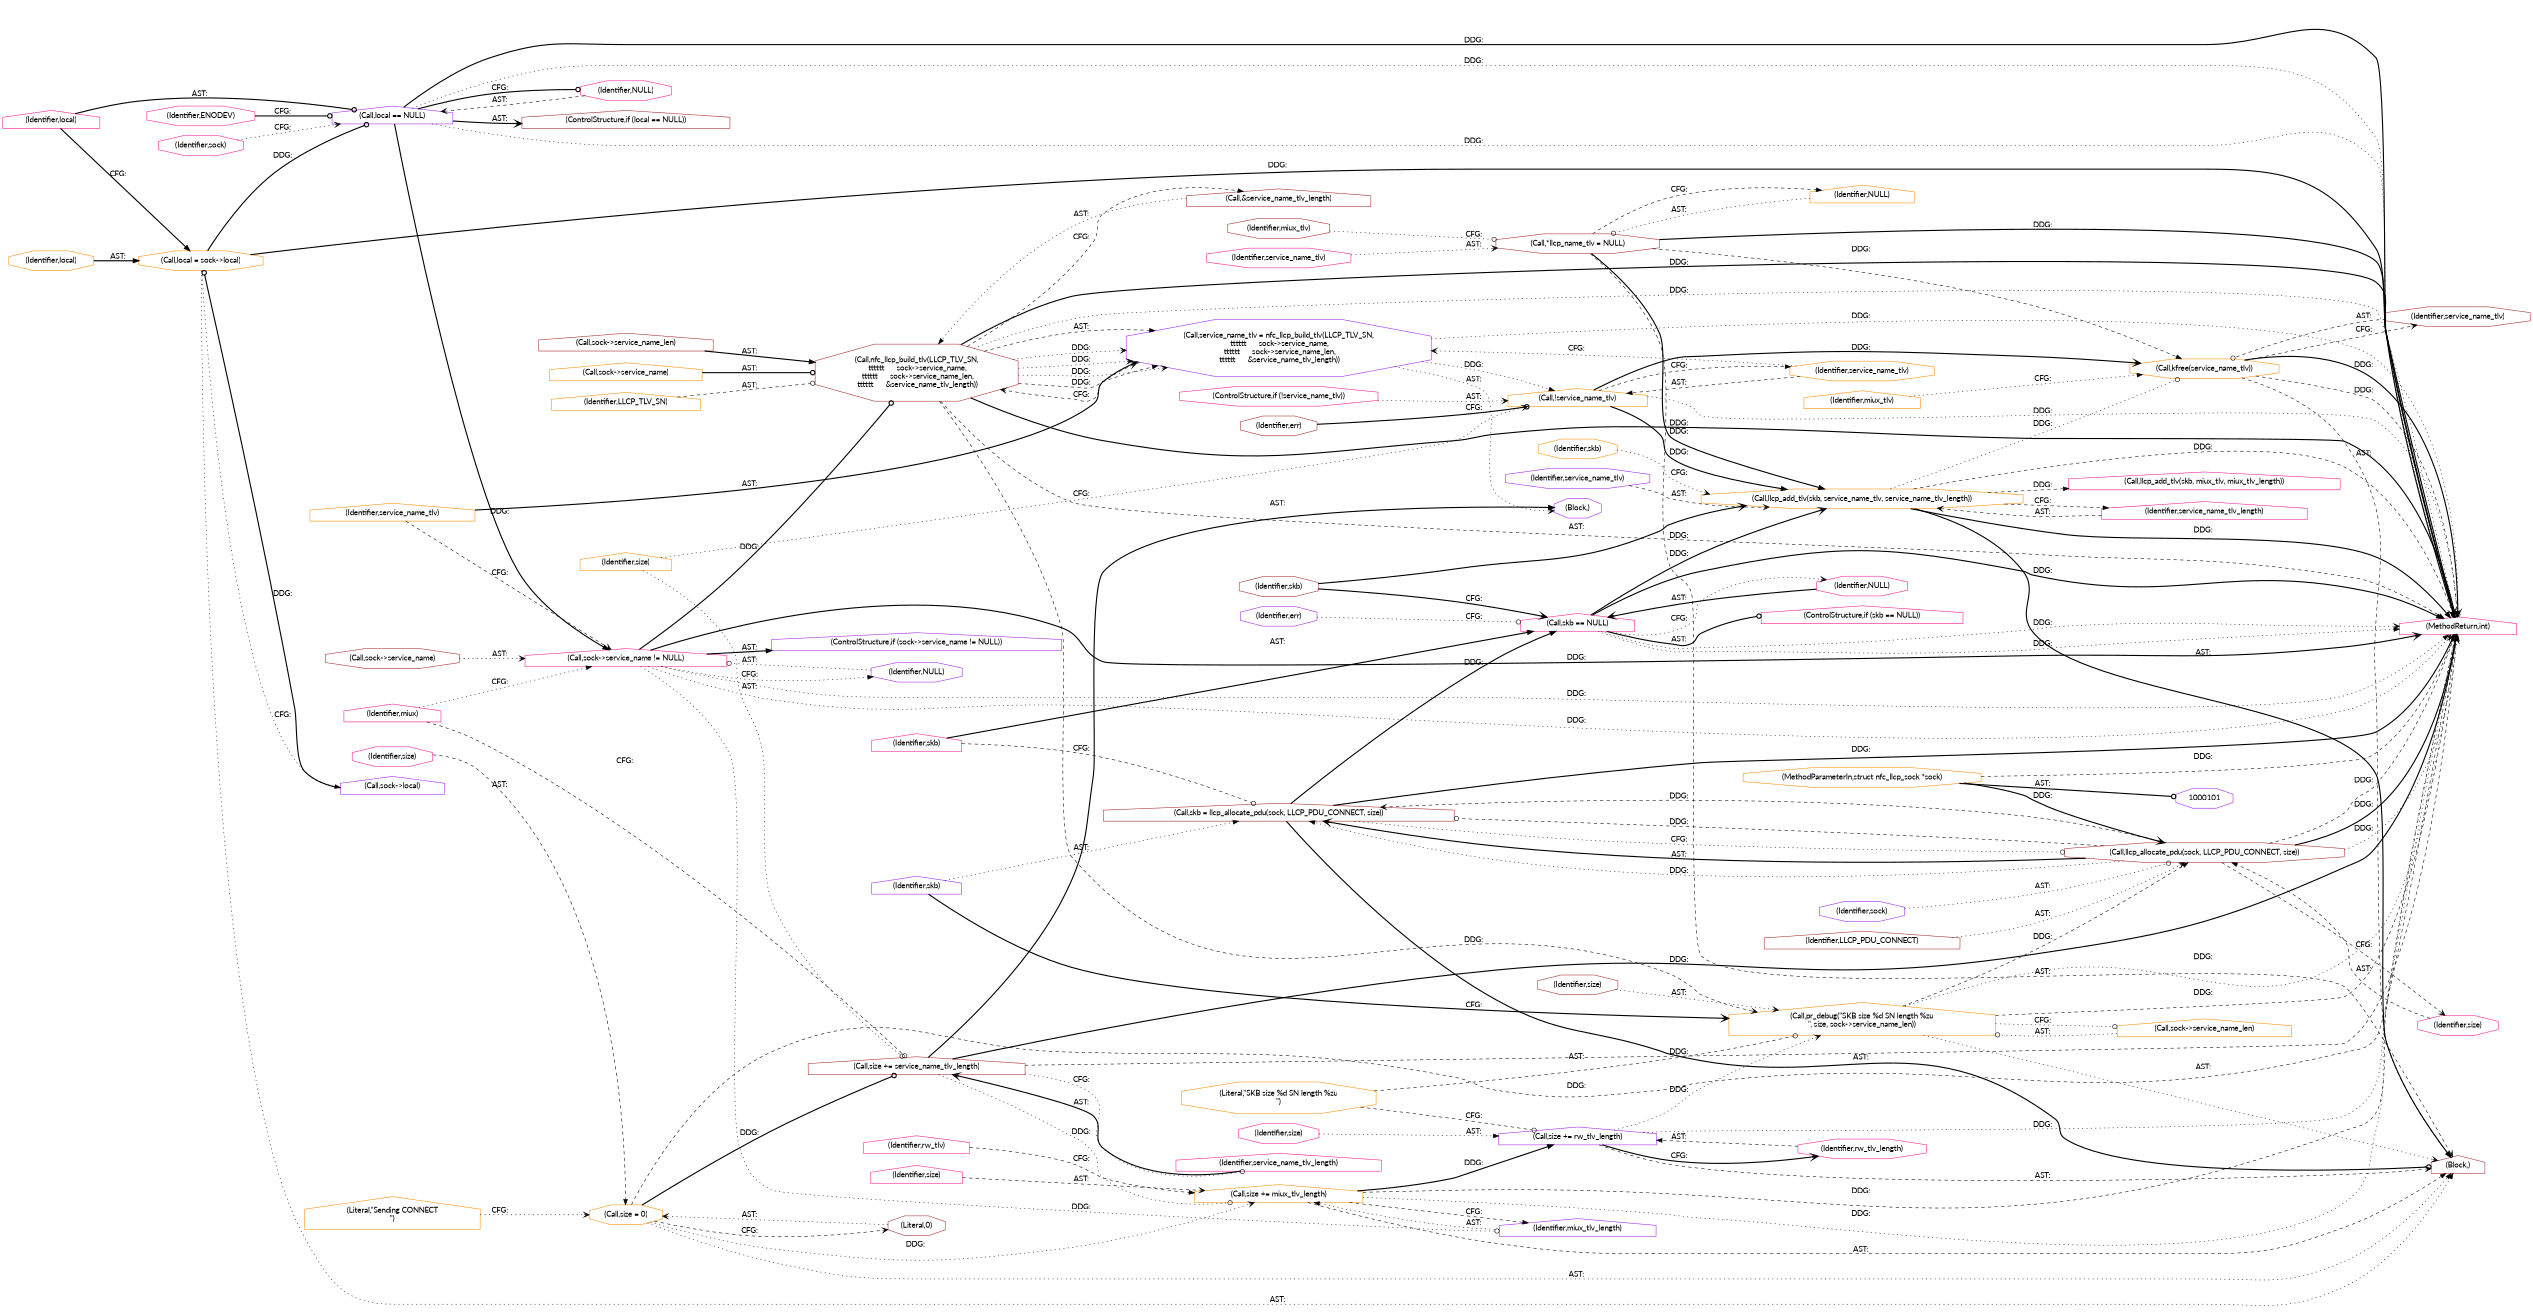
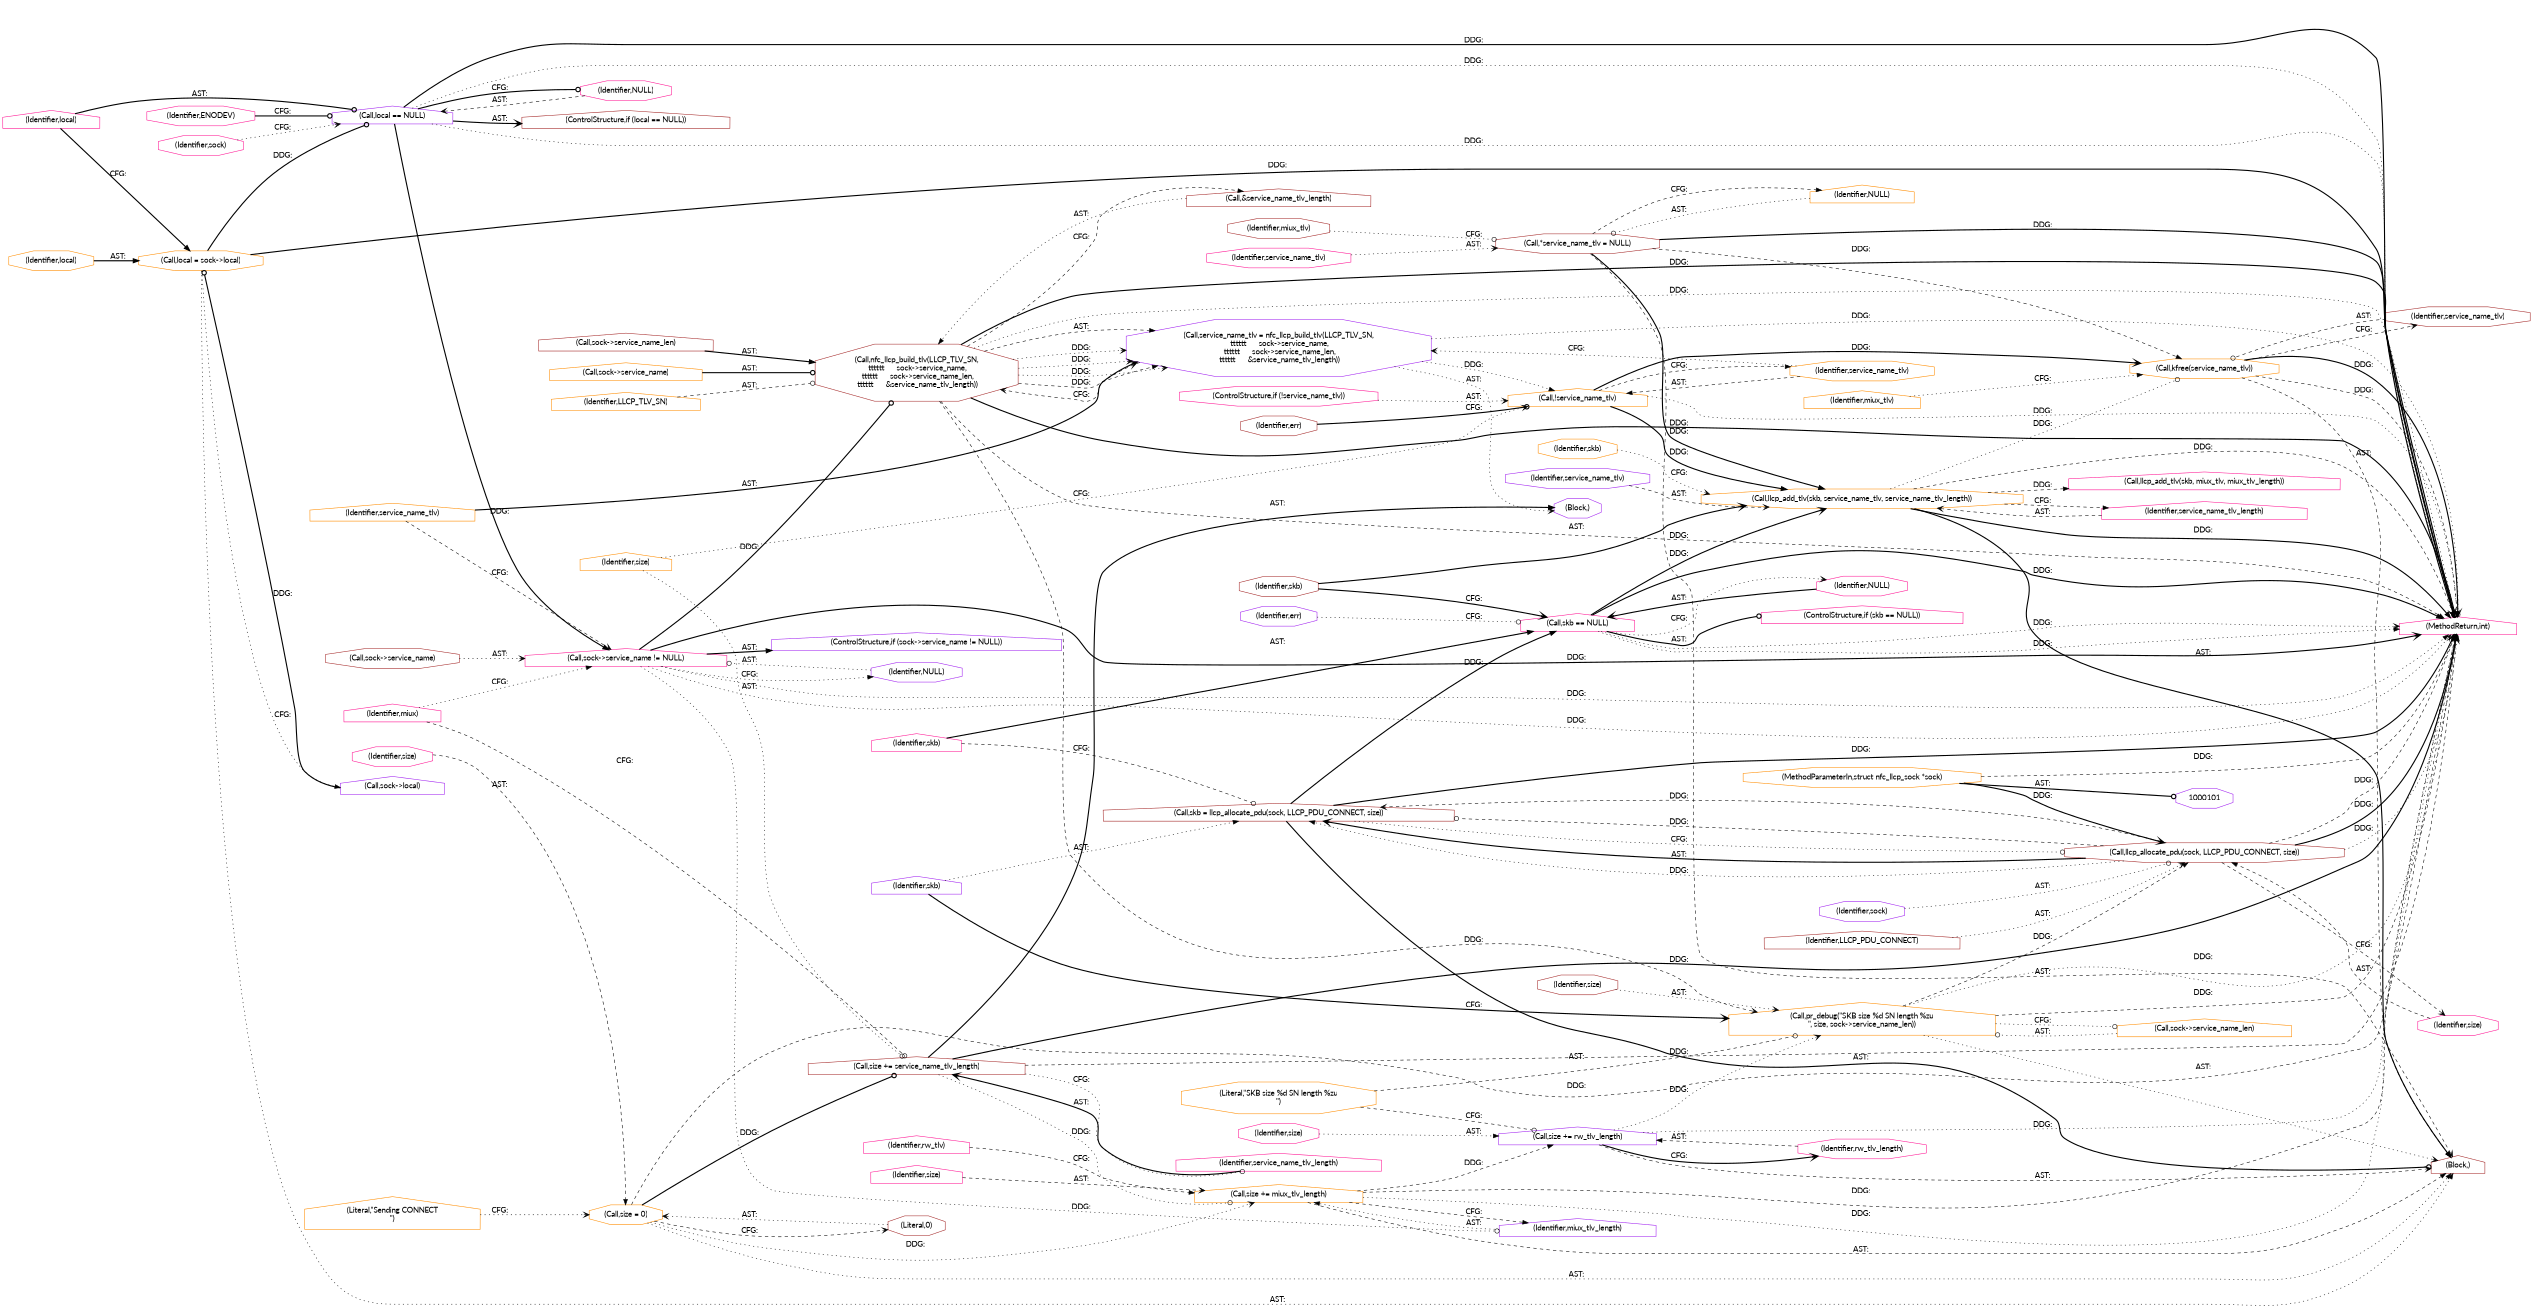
  digraph {
    fontname=Lato
    rankdir=LR
    node [color=deeppink fontname=Lato shape=octagon]
    edge [arrowhead=vee fontname=Lato style=dotted]
    n1 [color=darkorange label="(Call,kfree(service_name_tlv))"]
    n2 [color=brown label="(Block,)" shape=house]
    n3 [label="(MethodReturn,int)" shape=house]
    n4 [color=brown label="(Identifier,service_name_tlv)"]
-   n5 [color=brown label="(Call,*llcp_name_tlv = NULL)"]
+   n5 [color=brown label="(Call,*service_name_tlv = NULL)"]
    n6 [color=darkorange label="(Call,llcp_add_tlv(skb, service_name_tlv, service_name_tlv_length))"]
    n7 [color=darkorange label="(Identifier,NULL)" shape=house]
    n8 [label="(Call,llcp_add_tlv(skb, miux_tlv, miux_tlv_length))" shape=house]
    n9 [label="(Identifier,service_name_tlv_length)" shape=house]
    n10 [label="(Call,skb == NULL)" shape=house]
    n11 [label="(Identifier,NULL)"]
    n12 [label="(ControlStructure,if (skb == NULL))" shape=house]
    n13 [color=brown label="(Call,skb = llcp_allocate_pdu(sock, LLCP_PDU_CONNECT, size))" shape=house]
    n14 [color=brown label="(Call,llcp_allocate_pdu(sock, LLCP_PDU_CONNECT, size))"]
    n15 [label="(Identifier,size)"]
    n16 [color=darkorange label="(MethodParameterIn,struct nfc_llcp_sock *sock)"]
    1000101 [color=purple]
    n18 [color=darkorange label="(Call,pr_debug(\"SKB size %d SN length %zu\n\", size, sock->service_name_len))" shape=house]
    n19 [color=darkorange label="(Call,sock->service_name_len)" shape=house]
    n20 [color=purple label="(Call,size += rw_tlv_length)" shape=house]
    n21 [label="(Identifier,rw_tlv_length)"]
    n22 [color=darkorange label="(Call,size += miux_tlv_length)" shape=house]
    n23 [color=purple label="(Identifier,miux_tlv_length)" shape=house]
    n24 [color=darkorange label="(Call,size = 0)"]
    n25 [color=brown label="(Call,size += service_name_tlv_length)" shape=house]
    n26 [color=brown label="(Literal,0)"]
    n27 [color=purple label="(Block,)"]
    n28 [label="(Identifier,service_name_tlv_length)" shape=house]
    n29 [color=brown label="(Call,nfc_llcp_build_tlv(LLCP_TLV_SN,\n \t\t\t\t\t\t      sock->service_name,\n \t\t\t\t\t\t      sock->service_name_len,\n \t\t\t\t\t\t      &service_name_tlv_length))"]
    n30 [color=purple label="(Call,service_name_tlv = nfc_llcp_build_tlv(LLCP_TLV_SN,\n \t\t\t\t\t\t      sock->service_name,\n \t\t\t\t\t\t      sock->service_name_len,\n \t\t\t\t\t\t      &service_name_tlv_length))"]
    n31 [color=brown label="(Call,&service_name_tlv_length)" shape=house]
    n32 [color=darkorange label="(Call,!service_name_tlv)" shape=house]
    n33 [label="(Call,sock->service_name != NULL)" shape=house]
    n34 [color=purple label="(ControlStructure,if (sock->service_name != NULL))" shape=house]
    n35 [color=purple label="(Identifier,NULL)"]
    n36 [color=purple label="(Call,local == NULL)" shape=house]
    n37 [color=brown label="(ControlStructure,if (local == NULL))" shape=house]
    n38 [label="(Identifier,NULL)"]
    n39 [color=darkorange label="(Call,local = sock->local)"]
    n40 [color=purple label="(Call,sock->local)" shape=house]
    n41 [color=darkorange label="(Identifier,service_name_tlv)"]
    n42 [label="(ControlStructure,if (!service_name_tlv))"]
    n43 [color=brown label="(Identifier,err)"]
    n44 [color=darkorange label="(Identifier,service_name_tlv)" shape=house]
    n45 [color=brown label="(Identifier,skb)"]
    n46 [color=darkorange label="(Identifier,skb)"]
    n47 [color=darkorange label="(Literal,\"Sending CONNECT\n\")" shape=house]
    n48 [color=brown label="(Call,sock->service_name_len)" shape=house]
    n49 [label="(Identifier,service_name_tlv)"]
    n50 [color=darkorange label="(Literal,\"SKB size %d SN length %zu\n\")"]
    n51 [color=brown label="(Identifier,LLCP_PDU_CONNECT)" shape=house]
    n52 [label="(Identifier,size)"]
    n53 [color=purple label="(Identifier,err)"]
    n54 [color=darkorange label="(Identifier,local)"]
    n55 [label="(Identifier,miux)" shape=house]
    n56 [color=purple label="(Identifier,service_name_tlv)"]
    n57 [label="(Identifier,skb)" shape=house]
    n58 [color=brown label="(Identifier,miux_tlv)"]
    n59 [label="(Identifier,ENODEV)"]
    n60 [color=darkorange label="(Call,sock->service_name)" shape=house]
    n61 [color=darkorange label="(Identifier,size)" shape=house]
    n62 [label="(Identifier,size)" shape=house]
    n63 [label="(Identifier,sock)"]
    n64 [color=darkorange label="(Identifier,LLCP_TLV_SN)" shape=house]
    n65 [color=purple label="(Identifier,skb)" shape=house]
    n66 [label="(Identifier,local)" shape=house]
    n67 [label="(Identifier,size)"]
    n68 [color=brown label="(Call,sock->service_name)"]
    n69 [label="(Identifier,rw_tlv)" shape=house]
    n70 [color=darkorange label="(Identifier,miux_tlv)" shape=house]
    n71 [color=purple label="(Identifier,sock)"]
    n72 [color=brown label="(Identifier,size)"]
    n1 -> n2 [arrowhead=normal label="AST: " style=dashed]
    n1 -> n3 [label="DDG: " style=bold]
    n1 -> n3 [label="DDG: " style=dashed]
    n1 -> n4 [label="CFG: " style=dashed]
    n4 -> n1 [arrowhead=odot label="AST: " style=dashed]
    n5 -> n1 [arrowhead=normal label="DDG: " style=dashed]
    n5 -> n2 [label="AST: " style=dashed]
    n5 -> n3 [arrowhead=odot label="DDG: " style=bold]
    n5 -> n6 [arrowhead=normal label="DDG: " style=bold]
    n5 -> n7 [arrowhead=normal label="CFG: " style=dashed]
    n6 -> n1 [arrowhead=odot label="DDG: "]
    n6 -> n2 [arrowhead=normal label="AST: " style=bold]
    n6 -> n3 [arrowhead=normal label="DDG: " style=bold]
    n6 -> n3 [label="DDG: " style=dashed]
    n6 -> n8 [arrowhead=normal label="DDG: " style=dashed]
    n6 -> n9 [arrowhead=normal label="CFG: " style=dashed]
    n7 -> n5 [arrowhead=odot label="AST: "]
    n9 -> n6 [label="AST: " style=dashed]
    n10 -> n3 [label="DDG: "]
    n10 -> n3 [arrowhead=normal label="DDG: " style=bold]
    n10 -> n3 [arrowhead=normal label="DDG: "]
    n10 -> n6 [label="DDG: " style=bold]
    n10 -> n11 [label="CFG: "]
    n10 -> n12 [arrowhead=odot label="AST: " style=bold]
    n11 -> n10 [label="AST: " style=bold]
    n13 -> n2 [arrowhead=odot label="AST: " style=bold]
    n13 -> n3 [label="DDG: " style=bold]
    n13 -> n10 [arrowhead=normal label="DDG: " style=bold]
    n13 -> n14 [arrowhead=odot label="CFG: "]
    n14 -> n3 [label="DDG: " style=bold]
    n14 -> n3 [label="DDG: "]
    n14 -> n3 [arrowhead=odot label="DDG: " style=dashed]
    n14 -> n13 [label="AST: " style=bold]
    n14 -> n13 [arrowhead=normal label="DDG: "]
    n14 -> n13 [label="DDG: " style=dashed]
    n14 -> n13 [arrowhead=odot label="DDG: " style=dashed]
    n14 -> n15 [label="CFG: " style=dashed]
    n15 -> n14 [arrowhead=normal label="AST: " style=dashed]
    n16 -> n3 [arrowhead=odot label="DDG: " style=dashed]
    n16 -> n14 [label="DDG: " style=bold]
    n16 -> 1000101 [arrowhead=odot label="AST: " style=bold]
    n18 -> n2 [label="AST: "]
    n18 -> n3 [arrowhead=odot label="DDG: "]
    n18 -> n3 [arrowhead=normal label="DDG: " style=dashed]
    n18 -> n14 [arrowhead=normal label="DDG: " style=dashed]
    n18 -> n19 [arrowhead=odot label="CFG: "]
    n19 -> n18 [arrowhead=odot label="AST: "]
    n20 -> n2 [label="AST: " style=dashed]
    n20 -> n3 [label="DDG: "]
    n20 -> n18 [label="DDG: "]
    n20 -> n21 [label="CFG: " style=bold]
    n21 -> n20 [arrowhead=normal label="AST: " style=dashed]
    n22 -> n2 [arrowhead=normal label="AST: " style=dashed]
    n22 -> n3 [label="DDG: " style=dashed]
    n22 -> n3 [arrowhead=normal label="DDG: "]
-   n22 -> n20 [arrowhead=normal label="DDG: " style=bold]
+   n22 -> n20 [arrowhead=normal label="DDG: " style=dashed]
    n22 -> n23 [arrowhead=normal label="CFG: " style=dashed]
    n23 -> n22 [arrowhead=normal label="AST: "]
    n24 -> n2 [arrowhead=normal label="AST: "]
    n24 -> n3 [arrowhead=odot label="DDG: " style=dashed]
    n24 -> n22 [label="DDG: "]
    n24 -> n25 [arrowhead=odot label="DDG: " style=bold]
    n24 -> n26 [label="CFG: " style=dashed]
    n25 -> n3 [label="DDG: " style=bold]
    n25 -> n3 [label="DDG: " style=dashed]
    n25 -> n22 [arrowhead=odot label="DDG: "]
    n25 -> n27 [arrowhead=normal label="AST: " style=bold]
    n25 -> n28 [arrowhead=odot label="CFG: "]
    n26 -> n24 [label="AST: "]
    n28 -> n25 [label="AST: " style=bold]
    n29 -> n3 [arrowhead=odot label="DDG: " style=bold]
    n29 -> n3 [arrowhead=odot label="DDG: "]
    n29 -> n3 [arrowhead=odot label="DDG: " style=bold]
    n29 -> n3 [arrowhead=normal label="DDG: " style=dashed]
    n29 -> n18 [label="DDG: " style=dashed]
    n29 -> n30 [arrowhead=normal label="AST: " style=dashed]
    n29 -> n30 [label="DDG: "]
    n29 -> n30 [label="DDG: "]
    n29 -> n30 [label="DDG: "]
    n29 -> n30 [arrowhead=normal label="DDG: " style=dashed]
    n29 -> n31 [arrowhead=normal label="CFG: " style=dashed]
    n30 -> n3 [arrowhead=odot label="DDG: "]
    n30 -> n27 [label="AST: "]
    n30 -> n29 [label="CFG: " style=dashed]
    n30 -> n32 [arrowhead=normal label="DDG: "]
    n31 -> n29 [arrowhead=normal label="AST: "]
    n32 -> n1 [label="DDG: " style=bold]
    n32 -> n3 [arrowhead=normal label="DDG: "]
    n32 -> n6 [arrowhead=normal label="DDG: " style=bold]
    n32 -> n41 [arrowhead=normal label="CFG: " style=dashed]
    n33 -> n3 [arrowhead=normal label="DDG: "]
    n33 -> n3 [label="DDG: "]
    n33 -> n3 [label="DDG: " style=bold]
    n33 -> n23 [arrowhead=odot label="DDG: "]
    n33 -> n29 [arrowhead=odot label="DDG: " style=bold]
    n33 -> n34 [arrowhead=normal label="AST: " style=bold]
    n33 -> n35 [arrowhead=normal label="CFG: "]
    n35 -> n33 [arrowhead=odot label="AST: "]
    n36 -> n3 [label="DDG: " style=bold]
    n36 -> n3 [label="DDG: "]
    n36 -> n3 [arrowhead=normal label="DDG: "]
    n36 -> n33 [arrowhead=normal label="DDG: " style=bold]
    n36 -> n37 [label="AST: " style=bold]
    n36 -> n38 [arrowhead=odot label="CFG: " style=bold]
    n38 -> n36 [label="AST: " style=dashed]
    n39 -> n2 [arrowhead=normal label="AST: "]
    n39 -> n3 [arrowhead=odot label="DDG: " style=bold]
    n39 -> n36 [arrowhead=odot label="DDG: " style=bold]
    n39 -> n40 [arrowhead=normal label="CFG: "]
    n40 -> n39 [arrowhead=odot label="DDG: " style=bold]
    n41 -> n30 [label="CFG: "]
    n41 -> n32 [arrowhead=normal label="AST: " style=dashed]
    n42 -> n32 [label="AST: "]
    n43 -> n32 [arrowhead=odot label="CFG: " style=bold]
    n44 -> n30 [label="AST: " style=bold]
    n44 -> n33 [label="CFG: " style=dashed]
    n45 -> n6 [label="AST: " style=bold]
    n45 -> n10 [label="CFG: " style=bold]
    n46 -> n6 [label="CFG: "]
    n47 -> n24 [label="CFG: "]
    n48 -> n29 [arrowhead=normal label="AST: " style=bold]
    n49 -> n5 [label="AST: "]
    n50 -> n18 [arrowhead=odot label="AST: " style=dashed]
    n50 -> n20 [arrowhead=odot label="CFG: " style=dashed]
    n51 -> n14 [label="AST: "]
    n52 -> n24 [arrowhead=normal label="AST: " style=dashed]
    n53 -> n10 [arrowhead=odot label="CFG: "]
    n54 -> n39 [arrowhead=normal label="AST: " style=bold]
    n55 -> n25 [arrowhead=odot label="CFG: " style=dashed]
    n55 -> n33 [arrowhead=normal label="CFG: "]
    n56 -> n6 [label="AST: " style=dashed]
    n57 -> n10 [arrowhead=normal label="AST: " style=bold]
    n57 -> n13 [arrowhead=odot label="CFG: " style=dashed]
    n58 -> n5 [arrowhead=odot label="CFG: "]
    n59 -> n36 [arrowhead=odot label="CFG: " style=bold]
    n60 -> n29 [arrowhead=odot label="AST: " style=bold]
    n61 -> n25 [arrowhead=odot label="AST: "]
    n61 -> n32 [label="CFG: "]
    n62 -> n22 [label="AST: " style=dashed]
    n63 -> n36 [label="CFG: "]
    n64 -> n29 [arrowhead=odot label="AST: " style=dashed]
    n65 -> n13 [arrowhead=normal label="AST: "]
    n65 -> n18 [label="CFG: " style=bold]
    n66 -> n36 [arrowhead=odot label="AST: " style=bold]
    n66 -> n39 [arrowhead=normal label="CFG: " style=bold]
    n67 -> n20 [arrowhead=normal label="AST: "]
    n68 -> n33 [label="AST: "]
    n69 -> n22 [arrowhead=normal label="CFG: " style=dashed]
    n70 -> n1 [arrowhead=normal label="CFG: "]
    n71 -> n14 [arrowhead=odot label="AST: "]
    n72 -> n18 [label="AST: "]
  }
